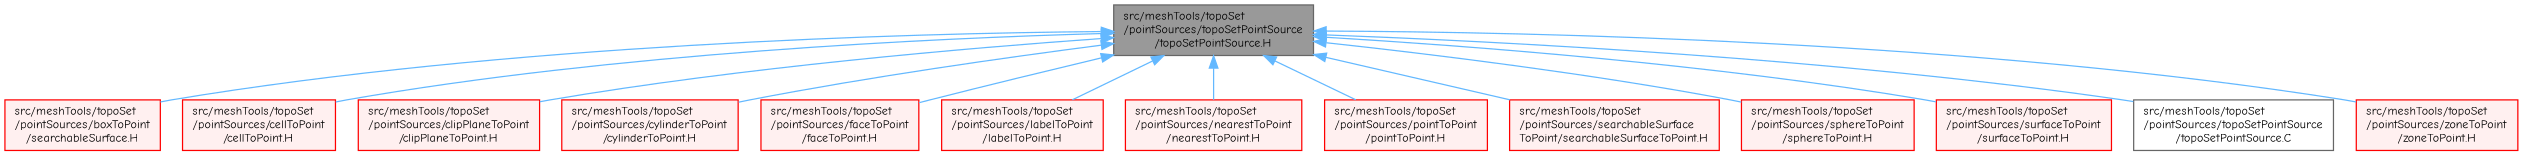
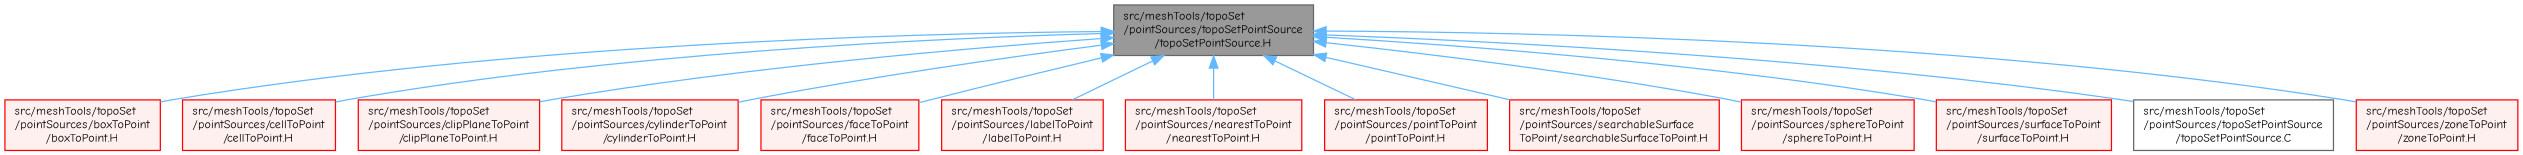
  digraph {
    fontname="Comic Neue"
    node [color=red fillcolor="#FFF0F0" fontname="Comic Neue" fontsize=10 shape=box style=filled]
    edge [color=steelblue1 dir=back fontname="Comic Neue" fontsize=10 labelfontname=Helvetica labelfontsize=10 style=solid]
    n1 [color=gray40 fillcolor=grey60 fontcolor=black height=0.2 label="src/meshTools/topoSet\l/pointSources/topoSetPointSource\l/topoSetPointSource.H" width=0.4]
-   n2 [height=0.2 label="src/meshTools/topoSet\l/pointSources/boxToPoint\l/searchableSurface.H" width=0.4]
+   n2 [height=0.2 label="src/meshTools/topoSet\l/pointSources/boxToPoint\l/boxToPoint.H" width=0.4]
    n3 [height=0.2 label="src/meshTools/topoSet\l/pointSources/cellToPoint\l/cellToPoint.H" width=0.4]
    n4 [height=0.2 label="src/meshTools/topoSet\l/pointSources/clipPlaneToPoint\l/clipPlaneToPoint.H" width=0.4]
    n5 [height=0.2 label="src/meshTools/topoSet\l/pointSources/cylinderToPoint\l/cylinderToPoint.H" width=0.4]
    n6 [height=0.2 label="src/meshTools/topoSet\l/pointSources/faceToPoint\l/faceToPoint.H" width=0.4]
    n7 [height=0.2 label="src/meshTools/topoSet\l/pointSources/labelToPoint\l/labelToPoint.H" width=0.4]
    n8 [height=0.2 label="src/meshTools/topoSet\l/pointSources/nearestToPoint\l/nearestToPoint.H" width=0.4]
    n9 [height=0.2 label="src/meshTools/topoSet\l/pointSources/pointToPoint\l/pointToPoint.H" width=0.4]
    n10 [height=0.2 label="src/meshTools/topoSet\l/pointSources/searchableSurface\lToPoint/searchableSurfaceToPoint.H" width=0.4]
    n11 [height=0.2 label="src/meshTools/topoSet\l/pointSources/sphereToPoint\l/sphereToPoint.H" width=0.4]
    n12 [height=0.2 label="src/meshTools/topoSet\l/pointSources/surfaceToPoint\l/surfaceToPoint.H" width=0.4]
    n13 [color=grey40 fillcolor=white height=0.2 label="src/meshTools/topoSet\l/pointSources/topoSetPointSource\l/topoSetPointSource.C" width=0.4]
    n14 [height=0.2 label="src/meshTools/topoSet\l/pointSources/zoneToPoint\l/zoneToPoint.H" width=0.4]
    n1 -> n2
    n1 -> n3
    n1 -> n4
    n1 -> n5
    n1 -> n6
    n1 -> n7
    n1 -> n8
    n1 -> n9
    n1 -> n10
    n1 -> n11
    n1 -> n12
    n1 -> n13
    n1 -> n14
  }
